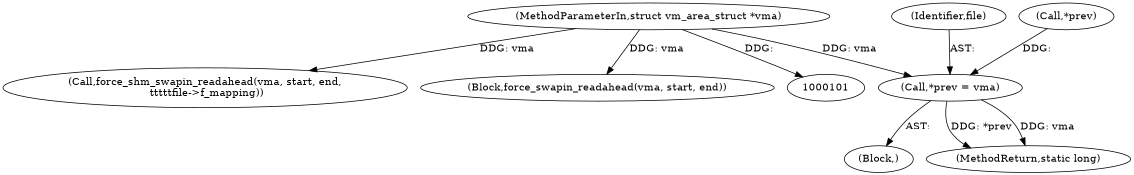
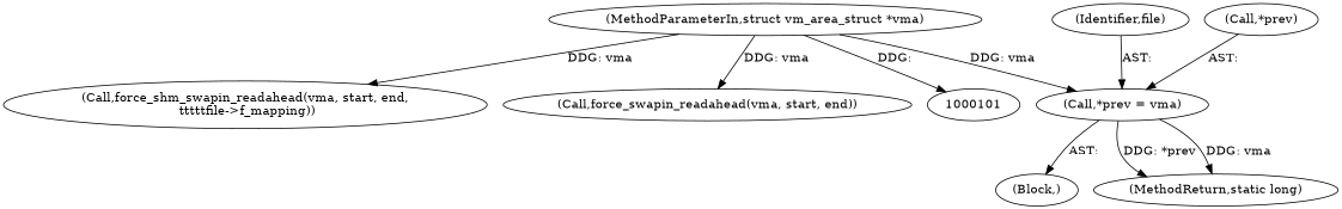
  digraph {
    n1 [label="(Call,*prev = vma)"]
    n2 [label="(Block,)"]
    n3 [label="(MethodReturn,static long)"]
    n4 [label="(MethodParameterIn,struct vm_area_struct *vma)"]
    n5 [label="(Call,force_shm_swapin_readahead(vma, start, end,\n \t\t\t\t\tfile->f_mapping))"]
-   n6 [label="(Block,force_swapin_readahead(vma, start, end))"]
+   n6 [label="(Call,force_swapin_readahead(vma, start, end))"]
    1000101
    n8 [label="(Identifier,file)"]
    n9 [label="(Call,*prev)"]
    n1 -> n2 [label="AST: "]
    n1 -> n3 [label="DDG: *prev"]
    n1 -> n3 [label="DDG: vma"]
    n4 -> n1 [label="DDG: vma"]
    n4 -> n5 [label="DDG: vma"]
    n4 -> n6 [label="DDG: vma"]
    n4 -> 1000101 [label="DDG: "]
    n8 -> n1 [label="AST: "]
-   n9 -> n1 [label="DDG: "]
+   n9 -> n1 [label="AST: "]
  }
